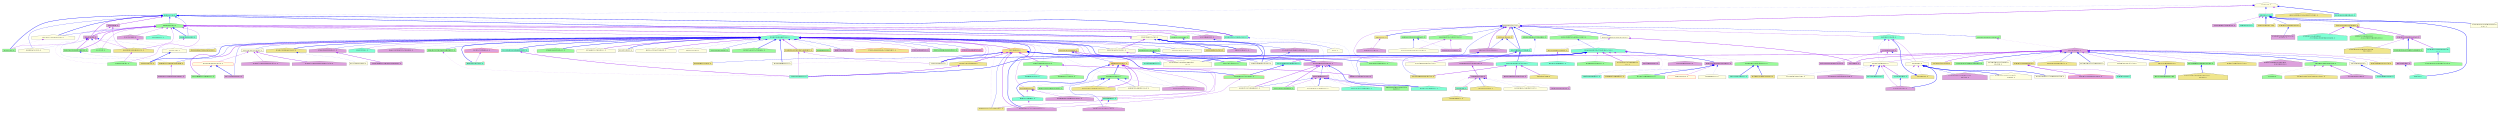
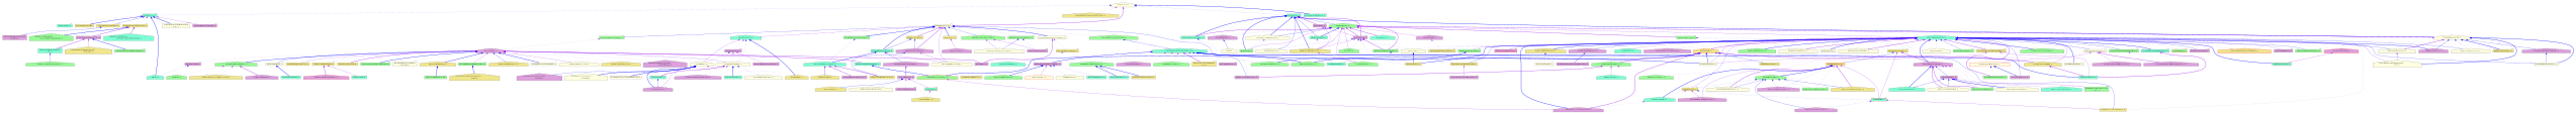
  digraph {
    fontname="Courier Prime"
    node [color=grey40 fillcolor=plum fontname="Courier Prime" fontsize=10 shape=house style=filled]
    edge [color=blue dir=back fontname="Courier Prime" fontsize=10 labelfontname=Helvetica labelfontsize=10 style=bold]
    n1 [color=gray40 fillcolor=lightyellow fontcolor=black height=0.2 label="Accumulate.h" width=0.4]
    n2 [fillcolor=aquamarine height=0.2 label="EngineUtils.h" shape=folder width=0.4]
    n3 [fillcolor=khaki height=0.2 label="LandscapeTextureStorageProvider.h" width=0.4]
    n4 [fillcolor=lightyellow height=0.2 label="MeshDescription.h" shape=folder width=0.4]
    n5 [fillcolor=aquamarine height=0.2 label="MeshQueries.h" shape=folder width=0.4]
    n6 [fillcolor=aquamarine height=0.2 label="SelectRandomWeighted.h" shape=folder width=0.4]
    n7 [fillcolor=khaki height=0.2 label="DisplayClusterHelpers.h" shape=folder width=0.4]
    n8 [fillcolor=khaki height=0.2 label="DisplayClusterObjectRef.h" shape=folder width=0.4]
    n9 [fillcolor=aquamarine height=0.2 label="Engine.h" width=0.4]
    n10 [fillcolor=lightyellow height=0.2 label="IDisplayClusterDisplayDevice\lProxy.h" shape=folder width=0.4]
    n11 [height=0.2 label="LandscapeSplineProxies.h" shape=folder width=0.4]
    n12 [fillcolor=aquamarine height=0.2 label="PawnIterator.h" shape=folder width=0.4]
    n13 [fillcolor=khaki height=0.2 label="Texture2DArray.cpp" shape=folder width=0.4]
    n14 [fillcolor=aquamarine height=0.2 label="HairDescription.h" width=0.4]
    n15 [height=0.2 label="MeshAttributePaintTool.h" shape=folder width=0.4]
    n16 [fillcolor=khaki height=0.2 label="MeshAttributes.h" shape=folder width=0.4]
    n17 [height=0.2 label="MeshDescriptionBase.h" width=0.4]
    n18 [fillcolor=lightyellow height=0.2 label="StaticMeshDescription.h" width=0.4]
    n19 [fillcolor=aquamarine height=0.2 label="StaticMeshAttributes.h" shape=folder width=0.4]
    n20 [fillcolor=khaki height=0.2 label="MeshAutoUV.h" shape=folder width=0.4]
    n21 [fillcolor=palegreen height=0.2 label="MeshDescriptionCommitter.h" shape=folder width=0.4]
    n22 [fillcolor=palegreen height=0.2 label="MeshDescriptionProvider.h" width=0.4]
    n23 [fillcolor=palegreen height=0.2 label="ModelingObjectsCreationAPI.h" width=0.4]
    n24 [fillcolor=lightyellow height=0.2 label="SkeletalMeshLODImporterData.h" shape=folder width=0.4]
    n25 [fillcolor=palegreen height=0.2 label="SkeletalMeshSourceModel.h" shape=folder width=0.4]
    n26 [fillcolor=palegreen height=0.2 label="SkinWeightsAttributesRef.h" shape=folder width=0.4]
    n27 [height=0.2 label="CachingMeshSDF.h" width=0.4]
    n28 [fillcolor=lightyellow height=0.2 label="DynamicMeshOctree3.h" width=0.4]
    n29 [fillcolor=aquamarine height=0.2 label="DynamicVerticesOctree3.h" shape=folder width=0.4]
    n30 [height=0.2 label="FastWinding.h" shape=folder width=0.4]
    n31 [fillcolor=lightyellow height=0.2 label="MeshSpatialSort.h" width=0.4]
    n32 [fillcolor=khaki height=0.2 label="MeshWindingNumberGrid.h" width=0.4]
    n33 [fillcolor=palegreen height=0.2 label="MeshAABBTree3.h" width=0.4]
    n34 [fillcolor=palegreen height=0.2 label="Morphology.h" shape=folder width=0.4]
    n35 [fillcolor=lightyellow height=0.2 label="SparseNarrowBandMeshSDF.h" width=0.4]
    n36 [fillcolor=aquamarine height=0.2 label="SweepingMeshSDF.h" shape=folder width=0.4]
    n37 [height=0.2 label="MeshCaches.h" shape=folder width=0.4]
    n38 [height=0.2 label="DisplayClusterProjection\lHelpers.h" shape=folder width=0.4]
    n39 [fillcolor=aquamarine height=0.2 label="DisplayClusterRender\l_ProceduralMeshComponentRef.h" width=0.4]
    n40 [fillcolor=palegreen height=0.2 label="DisplayClusterRender\l_StaticMeshComponentRef.h" width=0.4]
    n41 [height=0.2 label="DisplayClusterRootActor.h" shape=folder width=0.4]
    n42 [fillcolor=khaki height=0.2 label="DisplayClusterMoviePipeline\lSettings.h" width=0.4]
    n43 [fillcolor=palegreen height=0.2 label="DisplayClusterViewportHelpers.h" shape=folder width=0.4]
    n44 [fillcolor=aquamarine height=0.2 label="IDisplayClusterBlueprint\lAPI.h" shape=folder width=0.4]
    n45 [fillcolor=palegreen height=0.2 label="DisplayClusterBlueprintLib.h" width=0.4]
    n46 [fillcolor=lightyellow height=0.2 label="GroomAsset.h" width=0.4]
    n47 [fillcolor=khaki height=0.2 label="GroomCache.h" width=0.4]
    n48 [fillcolor=lightyellow height=0.2 label="GroomBindingAsset.h" width=0.4]
    n49 [height=0.2 label="GroomResources.h" shape=folder width=0.4]
    n50 [fillcolor=khaki height=0.2 label="SkeletalMeshDescription.h" shape=folder width=0.4]
    n51 [height=0.2 label="LandscapeNaniteComponent.h" width=0.4]
    n52 [fillcolor=aquamarine height=0.2 label="SkeletalMeshAttributes.h" width=0.4]
    n53 [height=0.2 label="MeshAutoUVImpl.h" width=0.4]
    n54 [fillcolor=lightyellow height=0.2 label="DataflowComponentToolTarget.h" width=0.4]
    n55 [height=0.2 label="DataflowToolTarget.h" shape=folder width=0.4]
    n56 [fillcolor=aquamarine height=0.2 label="CreateMeshObjectTypeProperties.h" width=0.4]
    n57 [height=0.2 label="SkelImport.h" shape=folder width=0.4]
    n58 [fillcolor=khaki height=0.2 label="SkeletalMeshLODModel.h" shape=folder width=0.4]
    n59 [height=0.2 label="SkeletalMesh.h" width=0.4]
    n60 [height=0.2 label="GroomComponent.h" width=0.4]
    n61 [fillcolor=lightyellow height=0.2 label="GroomCreateFollicleMaskOptions.h" shape=folder width=0.4]
    n62 [height=0.2 label="GroomCreateStrandsTextures\lOptions.h" width=0.4]
    n63 [fillcolor=aquamarine height=0.2 label="GroomInstance.h" shape=folder width=0.4]
    n64 [fillcolor=lightyellow height=0.2 label="NiagaraDataInterfaceHair\lStrands.h" width=0.4]
    n65 [fillcolor=lightyellow height=0.2 label="GroomBindingBuilder.h" width=0.4]
    n66 [height=0.2 label="GroomCreateBindingOptions.h" width=0.4]
    n67 [fillcolor=aquamarine height=0.2 label="HairStrandsCore.h" shape=folder width=0.4]
    n68 [height=0.2 label="HairStrandsInterpolation.h" shape=folder width=0.4]
    n69 [height=0.2 label="LandscapeProxy.h" shape=folder width=0.4]
    n70 [height=0.2 label="MeshBoneWeightFunctions.h" shape=folder width=0.4]
    n71 [fillcolor=khaki height=0.2 label="SkinBindingOp.h" width=0.4]
    n72 [color=red fillcolor=aquamarine height=0.2 label="Landscape.h" shape=folder width=0.4]
    n73 [fillcolor=khaki height=0.2 label="LandscapeEdit.h" width=0.4]
    n74 [fillcolor=khaki height=0.2 label="LandscapeRender.h" width=0.4]
    n75 [fillcolor=lightyellow height=0.2 label="LandscapeStreamingProxy.h" width=0.4]
    n76 [height=0.2 label="LandscapeSubsystem.h" shape=folder width=0.4]
    n77 [fillcolor=palegreen height=0.2 label="AddPrimitiveTool.h" width=0.4]
    n78 [height=0.2 label="BaseCreateFromSelectedTool.h" shape=folder width=0.4]
    n79 [fillcolor=aquamarine height=0.2 label="CombineMeshesTool.h" shape=folder width=0.4]
    n80 [fillcolor=palegreen height=0.2 label="BaseMeshFromSplinesTool.h" width=0.4]
    n81 [height=0.2 label="ConvertMeshesTool.h" width=0.4]
    n82 [fillcolor=palegreen height=0.2 label="DrawAndRevolveTool.h" width=0.4]
    n83 [fillcolor=aquamarine height=0.2 label="DrawPolyPathTool.h" shape=folder width=0.4]
    n84 [fillcolor=lightyellow height=0.2 label="DrawPolygonTool.h" shape=folder width=0.4]
    n85 [fillcolor=khaki height=0.2 label="ExtractCollisionGeometry\lTool.h" shape=folder width=0.4]
    n86 [fillcolor=palegreen height=0.2 label="RevolveBoundaryTool.h" width=0.4]
    n87 [height=0.2 label="SplitMeshesTool.h" shape=folder width=0.4]
    n88 [fillcolor=aquamarine height=0.2 label="VolumeToMeshTool.h" shape=folder width=0.4]
    n89 [color=red fillcolor=lightyellow height=0.2 label="BaseVoxelTool.h" width=0.4]
    n90 [fillcolor=lightyellow height=0.2 label="CSGMeshesTool.h" width=0.4]
    n91 [fillcolor=khaki height=0.2 label="CutMeshWithMeshTool.h" shape=folder width=0.4]
    n92 [fillcolor=palegreen height=0.2 label="SelfUnionMeshesTool.h" width=0.4]
    n93 [fillcolor=aquamarine height=0.2 label="RevolveSplineTool.h" shape=folder width=0.4]
    n94 [fillcolor=khaki height=0.2 label="TriangulateSplinesTool.h" shape=folder width=0.4]
    n95 [fillcolor=aquamarine height=0.2 label="SkeletalMeshModel.h" width=0.4]
    n96 [fillcolor=khaki height=0.2 label="AnimationEditorUtils.h" width=0.4]
    n97 [height=0.2 label="ChaosFleshGenerateSurface\lBindingsNode.h" width=0.4]
    n98 [fillcolor=palegreen height=0.2 label="DebugSkelMeshComponent.h" width=0.4]
    n99 [height=0.2 label="EngineMinimal.h" shape=folder width=0.4]
    n100 [fillcolor=lightyellow height=0.2 label="EngineSharedPCH.h" shape=folder width=0.4]
    n101 [fillcolor=khaki height=0.2 label="PreviewMeshCollection.h" shape=folder width=0.4]
    n102 [fillcolor=khaki height=0.2 label="RigLogicInstanceData.h" shape=folder width=0.4]
    n103 [fillcolor=khaki height=0.2 label="SAnimAttributeView.h" shape=folder width=0.4]
    n104 [fillcolor=palegreen height=0.2 label="SCreateClothingSettingsPanel.h" shape=folder width=0.4]
    n105 [fillcolor=lightyellow height=0.2 label="SSkinWeightProfileImport\lOptions.h" shape=folder width=0.4]
    n106 [fillcolor=aquamarine height=0.2 label="SkeletalMeshBackedTarget.h" shape=folder width=0.4]
    n107 [fillcolor=khaki height=0.2 label="SkeletalMeshUpdate.h" width=0.4]
    n108 [fillcolor=khaki height=0.2 label="SkeletalRenderPublic.h" width=0.4]
    n109 [fillcolor=lightyellow height=0.2 label="SkinWeightProfileManager.h" shape=folder width=0.4]
    n110 [fillcolor=lightyellow height=0.2 label="SkinWeightsUtilities.h" width=0.4]
    n111 [fillcolor=palegreen height=0.2 label="SkinnedMeshComponentHelper.h" shape=folder width=0.4]
    n112 [fillcolor=khaki height=0.2 label="AnimationEditorViewportClient.h" width=0.4]
    n113 [height=0.2 label="SocketDragDropOp.h" width=0.4]
    n114 [fillcolor=palegreen height=0.2 label="UnrealEd.h" width=0.4]
    n115 [fillcolor=aquamarine height=0.2 label="UnrealEdSharedPCH.h" shape=folder width=0.4]
    n116 [color=red height=0.2 label="RigLogicInstanceDataPool.h" width=0.4]
    n117 [fillcolor=aquamarine height=0.2 label="RigLogicTask.h" shape=folder width=0.4]
    n118 [color=red fillcolor=palegreen height=0.2 label="BakeMeshAttributeTool.h" width=0.4]
    n119 [fillcolor=palegreen height=0.2 label="SkeletalMeshUpdate.cpp" shape=folder width=0.4]
    n120 [fillcolor=khaki height=0.2 label="InstancedSkinnedMeshComponent\lHelper.h" width=0.4]
    n121 [height=0.2 label="BakeMeshAttributeVertexTool.h" width=0.4]
    n122 [fillcolor=lightyellow height=0.2 label="Blend.h" width=0.4]
    n123 [fillcolor=lightyellow height=0.2 label="DataflowEditorWeightMapPaint\lTool.h" width=0.4]
    n124 [fillcolor=lightyellow height=0.2 label="DynamicMeshSculptTool.h" shape=folder width=0.4]
    n125 [fillcolor=khaki height=0.2 label="MeshGroupPaintTool.h" shape=folder width=0.4]
    n126 [height=0.2 label="MeshSculptUtil.h" width=0.4]
    n127 [fillcolor=palegreen height=0.2 label="MeshSelectionTool.h" width=0.4]
    n128 [fillcolor=lightyellow height=0.2 label="MeshVertexPaintTool.h" width=0.4]
    n129 [fillcolor=lightyellow height=0.2 label="MeshVertexSculptTool.h" width=0.4]
    n130 [height=0.2 label="OctreeDynamicMeshComponent.h" width=0.4]
    n131 [fillcolor=lightyellow height=0.2 label="MeshBoolean.h" width=0.4]
    n132 [fillcolor=khaki height=0.2 label="MeshSelfUnion.h" shape=folder width=0.4]
    n133 [fillcolor=palegreen height=0.2 label="OccupancyGrid3.h" width=0.4]
    n134 [fillcolor=palegreen height=0.2 label="RemoveOccludedTriangles.h" shape=folder width=0.4]
    n135 [fillcolor=palegreen height=0.2 label="Solidify.h" width=0.4]
    n136 [height=0.2 label="ColliderMesh.h" width=0.4]
    n137 [fillcolor=aquamarine height=0.2 label="DynamicMeshAABBTree3.h" width=0.4]
    n138 [fillcolor=palegreen height=0.2 label="ImageOccupancyMap.h" shape=folder width=0.4]
    n139 [fillcolor=aquamarine height=0.2 label="MeshMeshCut.h" width=0.4]
    n140 [fillcolor=khaki height=0.2 label="RemoveOccludedTrianglesOp.h" shape=folder width=0.4]
    n141 [height=0.2 label="RemoveOccludedTrianglesTool.h" shape=folder width=0.4]
    n142 [fillcolor=khaki height=0.2 label="SceneGeometrySpatialCache.h" shape=folder width=0.4]
    n143 [fillcolor=khaki height=0.2 label="BakeMeshAttributeMapsTool.h" shape=folder width=0.4]
    n144 [fillcolor=aquamarine height=0.2 label="CollectSurfacePathMechanic.h" shape=folder width=0.4]
    n145 [fillcolor=aquamarine height=0.2 label="CubeGridTool.h" width=0.4]
    n146 [height=0.2 label="DataflowConstructionScene.h" width=0.4]
    n147 [fillcolor=palegreen height=0.2 label="DeformMeshPolygonsTool.h" shape=folder width=0.4]
    n148 [fillcolor=khaki height=0.2 label="DragAlignmentMechanic.h" width=0.4]
    n149 [fillcolor=palegreen height=0.2 label="DynamicMeshBrushTool.h" width=0.4]
    n150 [height=0.2 label="DynamicMeshSelector.h" width=0.4]
    n151 [fillcolor=palegreen height=0.2 label="DynamicMeshUVEditor.h" width=0.4]
    n152 [fillcolor=lightyellow height=0.2 label="EditMeshPolygonsTool.h" width=0.4]
    n153 [height=0.2 label="EditUVIslandsTool.h" shape=folder width=0.4]
    n154 [fillcolor=lightyellow height=0.2 label="HoleFillTool.h" shape=folder width=0.4]
    n155 [fillcolor=lightyellow height=0.2 label="MeshAttributeTransfer.h" width=0.4]
    n156 [fillcolor=palegreen height=0.2 label="MeshBakerCommon.h" width=0.4]
    n157 [fillcolor=khaki height=0.2 label="MeshBaseBaker.h" shape=folder width=0.4]
    n158 [fillcolor=palegreen height=0.2 label="MeshBoundaryToolBase.h" shape=folder width=0.4]
    n159 [height=0.2 label="MeshImageBakingCache.h" width=0.4]
    n160 [fillcolor=khaki height=0.2 label="MeshInspectorTool.h" shape=folder width=0.4]
    n161 [fillcolor=lightyellow height=0.2 label="MeshOffsetOps.h" width=0.4]
    n162 [fillcolor=palegreen height=0.2 label="MeshPlanarSymmetry.h" shape=folder width=0.4]
    n163 [fillcolor=khaki height=0.2 label="MeshSurfaceSampler.h" shape=folder width=0.4]
    n164 [fillcolor=lightyellow height=0.2 label="MeshTopologySelector.h" shape=folder width=0.4]
    n165 [fillcolor=khaki height=0.2 label="PlaneDistanceFromHitMechanic.h" shape=folder width=0.4]
    n166 [fillcolor=palegreen height=0.2 label="PolyEditActivityContext.h" width=0.4]
    n167 [fillcolor=khaki height=0.2 label="PolyEditPreviewMesh.h" width=0.4]
    n168 [color=red fillcolor=khaki height=0.2 label="PreviewMesh.h" width=0.4]
    n169 [fillcolor=lightyellow height=0.2 label="WeldMeshEdgesTool.h" shape=folder width=0.4]
    n170 [color=red height=0.2 label="ProjectionTargets.h" width=0.4]
    n171 [color=red fillcolor=aquamarine height=0.2 label="SmoothHoleFiller.h" shape=folder width=0.4]
    n172 [color=red fillcolor=palegreen height=0.2 label="RemeshMeshOp.h" shape=folder width=0.4]
    n173 [height=0.2 label="RepairOrientation.h" shape=folder width=0.4]
    n174 [fillcolor=palegreen height=0.2 label="SpatialCurveDistanceMechanic.h" shape=folder width=0.4]
    n175 [color=red fillcolor=khaki height=0.2 label="UVEditorMeshSelectionMechanic.h" width=0.4]
    n176 [height=0.2 label="UVEditorSeamTool.h" shape=folder width=0.4]
    n177 [fillcolor=palegreen height=0.2 label="UVEditorTexelDensityTool.h" shape=folder width=0.4]
    n178 [color=red height=0.2 label="UVToolContextObjects.h" shape=folder width=0.4]
    n179 [fillcolor=lightyellow height=0.2 label="MultiTransformer.h" shape=folder width=0.4]
    n180 [fillcolor=aquamarine height=0.2 label="SeamSculptTool.h" width=0.4]
    n181 [height=0.2 label="DynamicMeshPolygroupTransformer.h" shape=folder width=0.4]
    n182 [height=0.2 label="RenderCaptureFunctions.h" width=0.4]
    n183 [fillcolor=lightyellow height=0.2 label="MeshHeightMapEvaluator.h" width=0.4]
    n184 [height=0.2 label="MeshNormalMapEvaluator.h" width=0.4]
    n185 [fillcolor=palegreen height=0.2 label="MeshPropertyMapEvaluator.h" shape=folder width=0.4]
    n186 [fillcolor=khaki height=0.2 label="MeshUVShellMapEvaluator.h" width=0.4]
    n187 [color=red fillcolor=aquamarine height=0.2 label="MeshMapBaker.h" shape=folder width=0.4]
    n188 [height=0.2 label="MeshResampleImageEvaluator.h" width=0.4]
    n189 [fillcolor=aquamarine height=0.2 label="MeshVertexBaker.h" width=0.4]
    n190 [fillcolor=aquamarine height=0.2 label="MeshCurvatureMapBaker.h" width=0.4]
    n191 [fillcolor=palegreen height=0.2 label="MeshGenericWorldPosition\lBaker.h" shape=folder width=0.4]
    n192 [height=0.2 label="MeshImageBaker.h" shape=folder width=0.4]
    n193 [fillcolor=aquamarine height=0.2 label="MeshNormalMapBaker.h" width=0.4]
    n194 [fillcolor=lightyellow height=0.2 label="MeshOcclusionMapBaker.h" width=0.4]
    n195 [fillcolor=palegreen height=0.2 label="MeshPropertyMapBaker.h" shape=folder width=0.4]
    n196 [fillcolor=lightyellow height=0.2 label="MeshResampleImageBaker.h" width=0.4]
    n197 [color=red fillcolor=khaki height=0.2 label="MeshMapEvaluator.h" shape=folder width=0.4]
    n198 [color=red fillcolor=lightyellow height=0.2 label="GroupTopologySelector.h" width=0.4]
    n199 [height=0.2 label="PolyEditInsertEdgeActivity.h" width=0.4]
    n200 [height=0.2 label="PolyEditInsertEdgeLoopActivity.h" width=0.4]
    n1 -> n2 [style=dotted]
    n1 -> n3 [color=purple style=dotted]
    n1 -> n4 [color=purple]
    n1 -> n5 [style=dotted]
    n1 -> n6
    n2 -> n7 [style=solid]
    n2 -> n8 [color=purple style=dotted]
    n2 -> n9
    n2 -> n10
    n2 -> n11 [color=purple style=solid]
    n2 -> n12 [color=purple style=dotted]
    n2 -> n13
    n4 -> n14 [color=purple style=solid]
    n4 -> n15 [style=solid]
    n4 -> n16 [color=purple]
    n4 -> n17 [color=purple]
    n4 -> n18 [color=purple style=solid]
    n4 -> n19
    n4 -> n20
    n4 -> n21 [style=dotted]
    n4 -> n22 [style=solid]
    n4 -> n23 [color=purple style=dotted]
    n4 -> n24
    n4 -> n25 [style=solid]
    n4 -> n26
    n5 -> n27 [style=dotted]
    n5 -> n28
    n5 -> n29
    n5 -> n30 [color=purple]
    n5 -> n31 [style=solid]
+   n5 -> n32
    n5 -> n33 [style=solid]
    n5 -> n34
    n5 -> n35
    n5 -> n36 [style=solid]
    n5 -> n37 [color=purple]
    n7 -> n38 [style=solid]
    n8 -> n39 [color=purple]
    n8 -> n40
    n8 -> n41 [color=purple]
    n14 -> n46 [color=purple style=solid]
-   n47 -> n14
+   n14 -> n47
    n14 -> n48 [style=dotted]
    n14 -> n49 [color=purple style=dotted]
    n16 -> n17 [style=solid]
    n16 -> n19 [style=solid]
    n17 -> n18 [color=purple style=solid]
    n17 -> n50 [style=solid]
    n19 -> n18 [color=purple style=solid]
    n19 -> n51 [style=solid]
    n19 -> n52
    n20 -> n53 [color=purple style=solid]
    n21 -> n54 [style=solid]
    n21 -> n55 [style=dotted]
    n22 -> n54 [color=purple style=solid]
    n22 -> n55 [color=purple style=solid]
    n23 -> n56 [style=solid]
    n24 -> n57 [color=purple]
    n24 -> n58 [color=purple style=dotted]
    n25 -> n59 [color=purple style=dotted]
    n26 -> n52 [style=dotted]
    n27 -> n122 [style=solid]
    n28 -> n123
    n28 -> n124
    n28 -> n125
    n28 -> n126 [style=solid]
    n28 -> n127 [color=purple style=dotted]
    n28 -> n128 [color=purple]
    n28 -> n129 [style=dotted]
    n28 -> n130 [style=solid]
    n29 -> n15 [style=dotted]
    n30 -> n31 [style=dotted]
    n30 -> n32 [color=purple style=solid]
    n30 -> n131 [style=dotted]
    n30 -> n132 [style=dotted]
    n30 -> n133 [color=purple style=dotted]
    n30 -> n134 [color=purple]
    n30 -> n135 [style=dotted]
    n32 -> n133 [color=purple style=solid]
    n33 -> n27 [style=dotted]
    n33 -> n28 [color=purple]
    n33 -> n29 [color=purple]
    n33 -> n30 [color=purple]
    n33 -> n32 [color=purple style=solid]
    n33 -> n34 [color=purple style=solid]
    n33 -> n35 [style=solid]
    n33 -> n36
    n33 -> n133 [color=purple style=solid]
    n33 -> n134 [color=purple]
    n33 -> n135 [color=purple style=solid]
    n33 -> n136 [color=purple style=solid]
    n33 -> n137 [color=purple style=solid]
    n33 -> n138 [color=purple]
-   n33 -> n139 [color=purple style=dotted]
+   n33 -> n139 [color=purple]
    n35 -> n34 [color=purple style=dotted]
    n36 -> n32 [color=purple style=dotted]
    n37 -> n30 [color=purple style=solid]
    n37 -> n32 [color=purple style=solid]
    n41 -> n42 [color=purple style=solid]
    n41 -> n43
    n41 -> n44 [color=purple]
    n44 -> n45 [style=solid]
    n46 -> n47 [color=purple style=dotted]
    n46 -> n60
    n46 -> n61
    n46 -> n62 [style=solid]
    n46 -> n63 [color=purple style=dotted]
    n46 -> n64
    n48 -> n60 [color=purple style=solid]
    n48 -> n63 [color=purple]
    n48 -> n65 [style=dotted]
    n48 -> n66 [color=purple style=dotted]
    n48 -> n67
    n49 -> n46 [style=dotted]
    n49 -> n48 [color=purple style=dotted]
    n49 -> n68 [color=purple style=solid]
    n51 -> n69 [color=purple]
    n52 -> n50 [color=purple]
    n52 -> n70 [color=purple]
    n52 -> n71 [color=purple]
    n56 -> n77
    n56 -> n78
    n56 -> n79 [color=purple style=dotted]
    n56 -> n80 [color=purple style=dotted]
    n56 -> n81 [color=purple style=dotted]
    n56 -> n82 [color=purple style=dotted]
    n56 -> n83
    n56 -> n84
    n56 -> n85 [color=purple]
    n56 -> n86 [style=dotted]
    n56 -> n87 [color=purple style=dotted]
    n56 -> n88 [style=dotted]
    n58 -> n95 [color=purple style=dotted]
    n59 -> n46 [style=dotted]
    n59 -> n48 [color=purple style=solid]
    n59 -> n57 [color=purple]
    n59 -> n96 [color=purple style=dotted]
    n59 -> n97 [color=purple style=dotted]
    n59 -> n98
    n59 -> n99 [color=purple style=dotted]
    n59 -> n100 [style=solid]
    n59 -> n101 [color=purple style=solid]
    n59 -> n102 [style=dotted]
    n59 -> n103 [color=purple]
    n59 -> n104
    n59 -> n105 [color=purple style=dotted]
    n59 -> n106 [color=purple]
    n59 -> n107
    n59 -> n108 [style=solid]
    n59 -> n109
    n59 -> n110 [color=purple style=solid]
    n59 -> n111 [color=purple style=solid]
    n63 -> n60 [style=solid]
    n69 -> n72 [color=purple style=solid]
    n69 -> n73 [color=purple style=dotted]
    n69 -> n74 [style=solid]
    n69 -> n75 [style=dotted]
    n69 -> n76 [color=purple style=dotted]
    n72 -> n73 [color=purple style=dotted]
    n78 -> n79 [style=dotted]
    n78 -> n89 [color=purple style=solid]
    n78 -> n90 [style=dotted]
    n78 -> n91 [style=dotted]
    n78 -> n92
    n80 -> n93
    n80 -> n94
    n98 -> n112 [color=purple style=dotted]
    n98 -> n113 [color=purple]
    n98 -> n114 [color=purple style=dotted]
    n99 -> n9 [style=dotted]
    n100 -> n115
    n102 -> n116 [color=purple]
    n102 -> n117 [color=purple style=solid]
    n106 -> n118
    n107 -> n119
    n111 -> n120
    n118 -> n121 [color=purple style=solid]
    n128 -> n123 [color=purple style=solid]
    n130 -> n124 [style=solid]
    n131 -> n132
    n134 -> n140 [style=dotted]
    n136 -> n142 [color=purple style=dotted]
    n137 -> n84 [color=purple style=solid]
    n137 -> n121
    n137 -> n123 [color=purple style=solid]
    n137 -> n124 [style=solid]
    n137 -> n125 [color=purple style=dotted]
    n137 -> n126
    n137 -> n128 [style=solid]
    n137 -> n129 [style=solid]
    n137 -> n131 [color=purple style=dotted]
    n137 -> n132
    n137 -> n140 [style=solid]
    n137 -> n142 [style=dotted]
    n137 -> n143 [color=purple style=dotted]
    n137 -> n144
    n137 -> n145 [color=purple style=solid]
    n137 -> n146 [style=dotted]
    n137 -> n147 [color=purple]
    n137 -> n148
    n137 -> n149 [style=dotted]
    n137 -> n150 [style=solid]
    n137 -> n151
    n137 -> n152 [color=purple]
    n137 -> n153 [style=solid]
    n137 -> n154
    n137 -> n155 [color=purple]
    n137 -> n156 [style=dotted]
    n137 -> n157 [color=purple style=solid]
    n137 -> n158 [color=purple style=solid]
    n137 -> n159
    n137 -> n160 [color=purple style=dotted]
    n137 -> n161 [style=dotted]
    n137 -> n162 [style=solid]
    n137 -> n163 [color=purple style=dotted]
    n137 -> n164 [style=solid]
    n137 -> n165 [color=purple]
    n137 -> n166
    n137 -> n167 [color=purple style=solid]
    n137 -> n168 [color=purple]
    n137 -> n169
    n137 -> n170 [color=purple style=dotted]
    n137 -> n171
    n137 -> n172 [style=dotted]
    n137 -> n173 [style=solid]
    n137 -> n174 [style=solid]
    n137 -> n175 [color=purple style=dotted]
    n137 -> n176 [color=purple style=solid]
    n137 -> n177 [style=solid]
    n137 -> n178 [style=solid]
    n138 -> n159 [style=dotted]
    n140 -> n141 [color=purple style=solid]
    n144 -> n83 [color=purple]
    n148 -> n179 [style=dotted]
    n149 -> n15 [color=purple]
    n149 -> n127 [color=purple style=dotted]
    n149 -> n180 [color=purple style=solid]
    n150 -> n181 [color=purple]
    n156 -> n157 [style=dotted]
    n156 -> n182 [style=solid]
    n156 -> n183 [style=solid]
    n156 -> n184 [style=dotted]
    n156 -> n185 [style=dotted]
    n156 -> n186 [style=solid]
    n157 -> n187 [style=dotted]
    n157 -> n188 [color=purple style=solid]
    n157 -> n189 [color=purple style=dotted]
    n158 -> n86
    n159 -> n190 [color=purple style=dotted]
    n159 -> n191 [color=purple style=dotted]
    n159 -> n192 [style=solid]
    n159 -> n193
    n159 -> n194 [color=purple]
    n159 -> n195 [color=purple]
    n159 -> n196 [color=purple style=dotted]
    n163 -> n159 [color=purple]
    n163 -> n187 [color=purple style=solid]
    n163 -> n197 [style=solid]
    n164 -> n198 [color=purple style=solid]
    n164 -> n199 [color=purple style=solid]
    n164 -> n200 [color=purple]
    n165 -> n83 [color=purple style=solid]
    n165 -> n84 [color=purple style=solid]
    n167 -> n83 [color=purple]
    n168 -> n77
    n168 -> n84
    n168 -> n88 [style=dotted]
    n168 -> n118
    n168 -> n121 [color=purple]
    n168 -> n143 [style=solid]
    n168 -> n149 [color=purple]
    n168 -> n160 [style=solid]
    n168 -> n167 [color=purple]
    n168 -> n169 [color=purple style=dotted]
    n170 -> n171 [color=purple style=solid]
    n174 -> n83 [color=purple style=dotted]
    n187 -> n143 [color=purple style=solid]
    n187 -> n182 [style=dotted]
    n189 -> n121 [color=purple style=dotted]
    n192 -> n190 [style=dotted]
    n192 -> n191 [color=purple style=solid]
    n192 -> n193 [style=solid]
    n192 -> n194 [style=solid]
    n192 -> n195 [color=purple style=solid]
    n192 -> n196
    n197 -> n156
    n197 -> n183 [color=purple]
    n197 -> n184 [style=dotted]
    n197 -> n185 [color=purple style=dotted]
    n197 -> n186 [color=purple]
    n197 -> n187 [color=purple style=solid]
    n197 -> n188 [color=purple style=solid]
    n197 -> n189
    n198 -> n147 [style=dotted]
    n198 -> n153
  }
